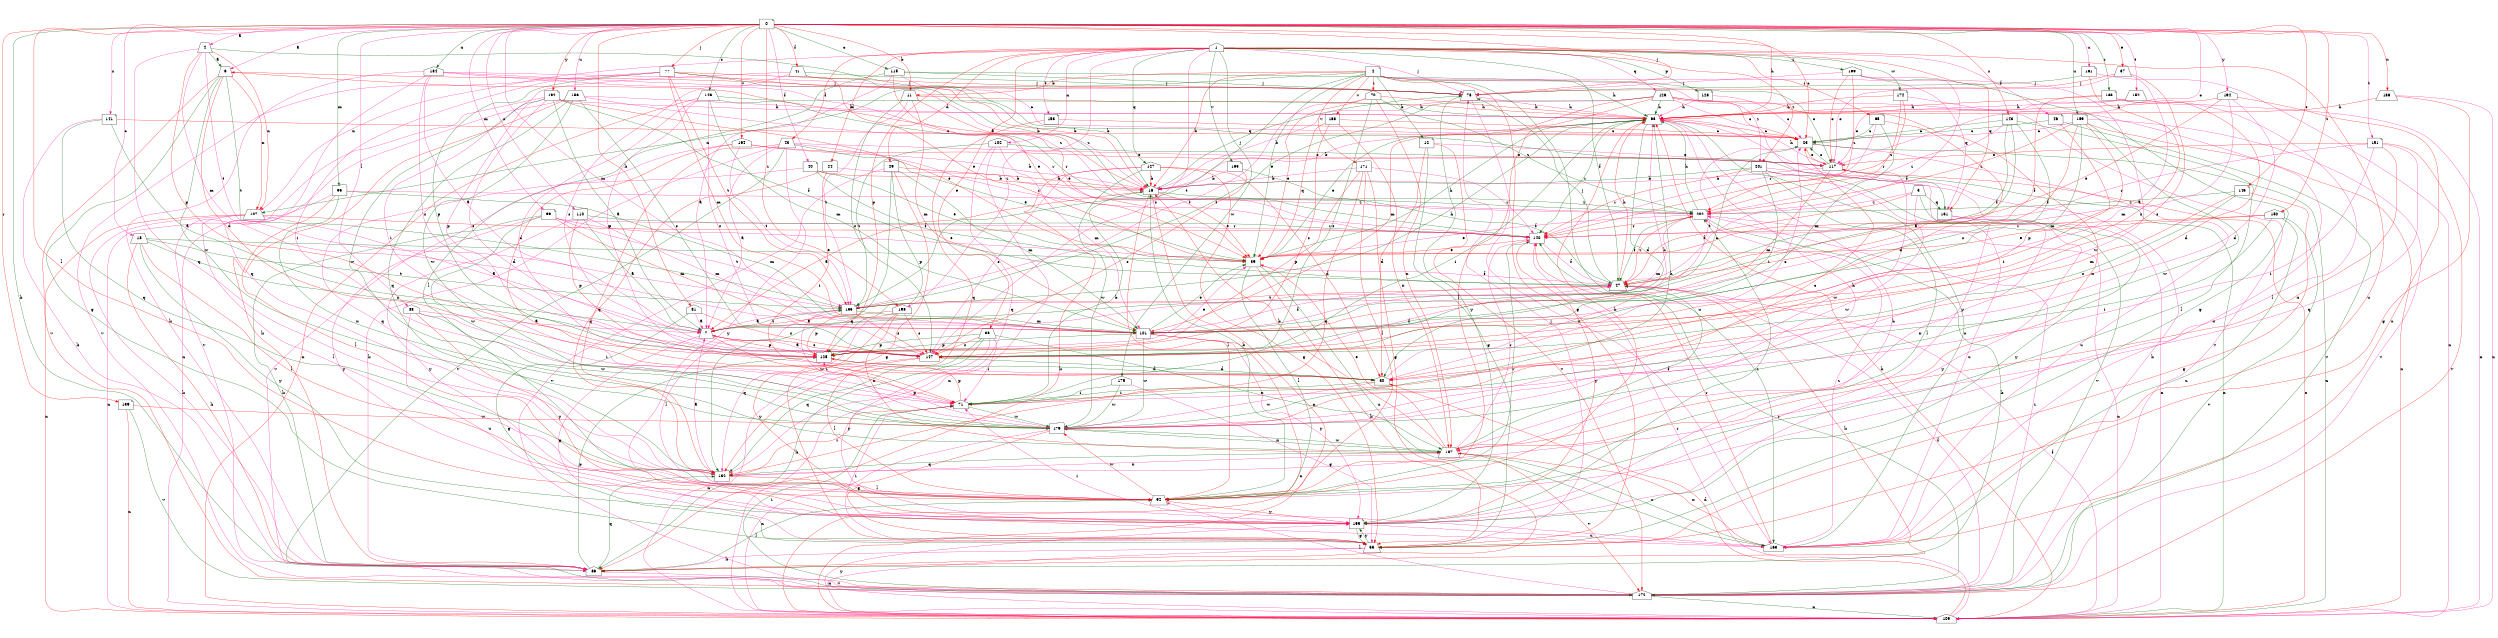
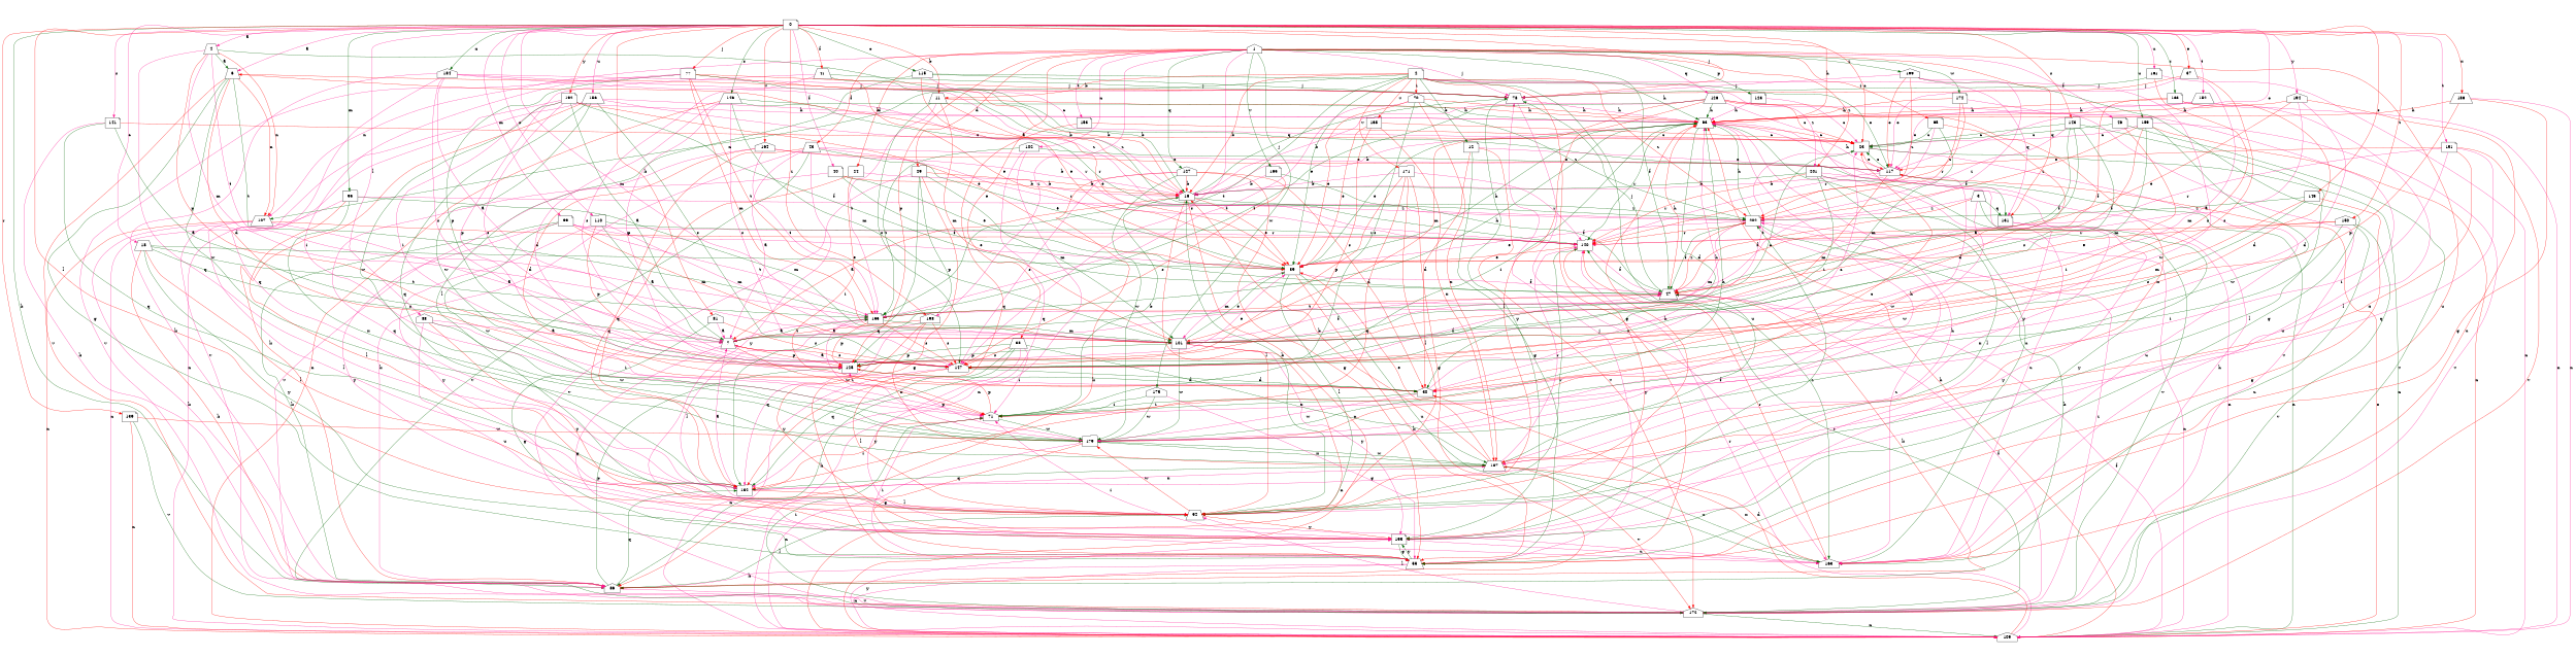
  strict digraph {
    node [shape=note]
    edge [color=deeppink]
    4 [shape=trapezium]
    0
    6 [shape=trapezium]
    11 [shape=trapezium]
    18 [shape=trapezium]
    23 [shape=folder]
    37 [shape=trapezium]
    40
    41 [shape=trapezium]
    63 [shape=trapezium]
    77
    78 [shape=trapezium]
    81 [shape=house]
    86 [shape=house]
    88 [shape=house]
    94 [shape=trapezium]
    95 [shape=folder]
    99
    101
    110 [shape=folder]
    115 [shape=house]
    117 [shape=house]
    133
    139
    141
    143 [shape=folder]
    145
    146 [shape=trapezium]
    150 [shape=house]
    151
    152 [shape=trapezium]
    156 [shape=trapezium]
    159
    161
    164 [shape=house]
    184 [shape=house]
    186 [shape=trapezium]
    192
    194 [shape=house]
    198 [shape=house]
    107 [shape=trapezium]
    125 [shape=folder]
    131
    155
    132 [shape=folder]
    55 [shape=trapezium]
    179 [shape=folder]
    30 [shape=house]
    172 [shape=house]
    147 [shape=house]
    39 [shape=folder]
    195
    163 [shape=house]
    109 [shape=house]
    7 [shape=trapezium]
    47 [shape=trapezium]
    16 [shape=house]
    71 [shape=house]
    140 [shape=folder]
    202
    187 [shape=trapezium]
    1 [shape=house]
    24 [shape=folder]
    29 [shape=folder]
    38 [shape=trapezium]
    43 [shape=trapezium]
    46
    65
    102 [shape=house]
    123
    126 [shape=trapezium]
    127 [shape=house]
    153
    165
    174
    175 [shape=house]
    199 [shape=house]
    201 [shape=folder]
    2
    12
    70 [shape=house]
    168 [shape=folder]
    171 [shape=folder]
    3 [shape=trapezium]
    4 -> 6 [color=darkgreen label=a]
    4 -> 101 [label=m]
    4 -> 107 [color=red label=n]
    4 -> 125 [color=red label=p]
    4 -> 131 [color=darkgreen label=q]
    4 -> 155 [label=t]
    4 -> 132 [label=q]
    0 -> 4 [label=a]
    0 -> 6 [label=a]
    0 -> 11 [color=red label=b]
    0 -> 18 [label=c]
    0 -> 23 [color=red label=c]
    0 -> 37 [color=red label=e]
    0 -> 40 [label=f]
    0 -> 41 [color=red label=f]
    0 -> 63 [color=red label=h]
    0 -> 77 [color=red label=j]
    0 -> 78 [color=red label=j]
    0 -> 81 [color=red label=k]
    0 -> 86 [color=darkgreen label=k]
    0 -> 88 [label=l]
    0 -> 94 [color=red label=l]
    0 -> 95 [color=darkgreen label=m]
    0 -> 99 [label=m]
    0 -> 101 [label=m]
    0 -> 110 [label=o]
    0 -> 115 [color=darkgreen label=o]
    0 -> 117 [label=o]
    0 -> 133 [color=darkgreen label=r]
    0 -> 139 [color=red label=r]
    0 -> 141 [label=s]
    0 -> 143 [color=red label=s]
    0 -> 145 [color=red label=s]
    0 -> 146 [color=darkgreen label=s]
    0 -> 150 [color=red label=t]
    0 -> 151 [label=t]
    0 -> 152 [label=t]
    0 -> 156 [label=u]
    0 -> 159 [color=darkgreen label=u]
    0 -> 161 [label=u]
    0 -> 164 [color=red label=v]
    0 -> 184 [color=darkgreen label=x]
    0 -> 186 [color=red label=x]
    0 -> 192 [color=red label=y]
    0 -> 194 [label=y]
    0 -> 198 [color=red label=z]
    6 -> 78 [color=red label=j]
    6 -> 107 [color=red label=n]
    6 -> 155 [color=darkgreen label=t]
    6 -> 55 [color=darkgreen label=g]
    6 -> 179 [color=darkgreen label=w]
    6 -> 30 [color=red label=d]
    6 -> 172 [color=red label=v]
    11 -> 63 [color=red label=h]
    11 -> 101 [color=red label=m]
    11 -> 155 [label=t]
    11 -> 147 [color=darkgreen label=s]
    11 -> 39 [color=red label=e]
    18 -> 86 [color=red label=k]
    18 -> 94 [color=red label=l]
    18 -> 155 [color=darkgreen label=t]
    18 -> 147 [color=darkgreen label=s]
    18 -> 39 [color=darkgreen label=e]
    18 -> 195 [color=darkgreen label=y]
    23 -> 117 [color=red label=o]
    23 -> 155 [label=t]
    23 -> 163 [label=u]
    23 -> 109 [color=darkgreen label=n]
    37 -> 78 [color=red label=j]
    37 -> 117 [label=o]
    37 -> 147 [color=red label=s]
    37 -> 7 [label=a]
    40 -> 132 [label=q]
    40 -> 39 [color=darkgreen label=e]
    40 -> 47 [color=darkgreen label=f]
    40 -> 16 [color=red label=b]
    41 -> 78 [color=darkgreen label=j]
    41 -> 147 [label=s]
    41 -> 39 [color=red label=e]
    41 -> 16 [color=darkgreen label=b]
    41 -> 71 [label=i]
    63 -> 23 [color=red label=c]
    63 -> 30 [color=darkgreen label=d]
    63 -> 39 [color=darkgreen label=e]
    63 -> 163 [color=darkgreen label=u]
    63 -> 16 [label=b]
    63 -> 71 [color=darkgreen label=i]
    63 -> 140 [color=darkgreen label=r]
    77 -> 78 [color=red label=j]
    77 -> 101 [color=red label=m]
    77 -> 125 [color=darkgreen label=p]
    77 -> 155 [color=red label=t]
    77 -> 172 [label=v]
    77 -> 16 [color=red label=b]
    77 -> 71 [label=i]
    77 -> 202 [color=darkgreen label=z]
    78 -> 63 [label=h]
    78 -> 195 [color=darkgreen label=y]
    78 -> 163 [label=u]
    81 -> 55 [color=darkgreen label=g]
    81 -> 147 [color=red label=s]
    81 -> 7 [label=a]
    86 -> 94 [color=darkgreen label=l]
    86 -> 125 [color=darkgreen label=p]
    86 -> 132 [color=darkgreen label=q]
    86 -> 172 [label=v]
    88 -> 179 [color=darkgreen label=w]
    88 -> 195 [color=red label=y]
    88 -> 163 [label=u]
    88 -> 7 [label=a]
    88 -> 71 [label=i]
    94 -> 63 [color=red label=h]
    94 -> 179 [color=red label=w]
    94 -> 195 [color=red label=y]
    94 -> 16 [color=darkgreen label=b]
    94 -> 140 [color=darkgreen label=r]
    95 -> 94 [color=red label=l]
    95 -> 101 [color=darkgreen label=m]
    95 -> 109 [label=n]
    95 -> 202 [label=z]
    95 -> 187 [color=darkgreen label=x]
    99 -> 86 [color=darkgreen label=k]
    99 -> 101 [color=red label=m]
    99 -> 155 [label=t]
    99 -> 179 [color=darkgreen label=w]
    99 -> 39 [label=e]
    99 -> 195 [label=y]
    99 -> 140 [label=r]
    101 -> 23 [color=darkgreen label=c]
    101 -> 125 [color=darkgreen label=p]
    101 -> 179 [color=darkgreen label=w]
    101 -> 39 [color=darkgreen label=e]
    101 -> 195 [label=y]
    101 -> 109 [color=red label=n]
    101 -> 47 [label=f]
    110 -> 101 [label=m]
    110 -> 125 [color=red label=p]
    110 -> 195 [label=y]
    110 -> 7 [color=darkgreen label=a]
    110 -> 140 [color=darkgreen label=r]
    115 -> 23 [label=c]
    115 -> 63 [color=darkgreen label=h]
    115 -> 78 [color=darkgreen label=j]
    115 -> 94 [color=darkgreen label=l]
    115 -> 39 [color=red label=e]
-   115 -> 7 [label=a]
    117 -> 23 [color=darkgreen label=c]
    117 -> 63 [label=h]
    117 -> 101 [color=red label=m]
    117 -> 179 [label=w]
    117 -> 109 [color=darkgreen label=n]
    117 -> 16 [label=b]
    133 -> 63 [color=red label=h]
    133 -> 94 [label=l]
    133 -> 30 [color=red label=d]
    133 -> 47 [color=red label=f]
    139 -> 179 [color=red label=w]
    139 -> 172 [color=darkgreen label=v]
    139 -> 109 [color=red label=n]
    141 -> 23 [color=red label=c]
    141 -> 86 [label=k]
    141 -> 132 [color=darkgreen label=q]
    141 -> 7 [color=darkgreen label=a]
    143 -> 23 [color=darkgreen label=c]
    143 -> 94 [color=darkgreen label=l]
    143 -> 147 [color=darkgreen label=s]
    143 -> 7 [color=darkgreen label=a]
    143 -> 47 [color=darkgreen label=f]
    143 -> 202 [label=z]
    145 -> 101 [color=red label=m]
    145 -> 55 [color=red label=g]
    145 -> 147 [color=darkgreen label=s]
    145 -> 202 [color=darkgreen label=z]
    146 -> 63 [color=darkgreen label=h]
    146 -> 101 [color=darkgreen label=m]
    146 -> 125 [label=p]
    146 -> 30 [label=d]
    146 -> 147 [label=s]
    146 -> 109 [color=red label=n]
    146 -> 140 [color=darkgreen label=r]
    150 -> 172 [color=darkgreen label=v]
    150 -> 39 [color=red label=e]
    150 -> 163 [color=darkgreen label=u]
    150 -> 71 [color=darkgreen label=i]
    150 -> 140 [color=red label=r]
    151 -> 117 [color=red label=o]
    151 -> 132 [label=q]
    151 -> 172 [color=red label=v]
    151 -> 71 [label=i]
    151 -> 140 [label=r]
    151 -> 187 [color=red label=x]
    152 -> 63 [label=h]
    152 -> 117 [label=o]
    152 -> 109 [label=n]
    156 -> 63 [label=h]
    156 -> 86 [color=red label=k]
    156 -> 132 [color=darkgreen label=q]
    156 -> 179 [color=darkgreen label=w]
    156 -> 147 [color=darkgreen label=s]
    156 -> 109 [label=n]
    156 -> 140 [label=r]
    159 -> 23 [label=c]
    159 -> 101 [color=darkgreen label=m]
-   159 -> 125 [color=red label=p]
+   186 -> 125 [color=red label=p]
    159 -> 179 [color=darkgreen label=w]
    159 -> 172 [label=v]
    159 -> 109 [color=red label=n]
    159 -> 47 [color=red label=f]
    159 -> 202 [color=red label=z]
    161 -> 78 [color=darkgreen label=j]
    161 -> 147 [color=red label=s]
    161 -> 109 [label=n]
    164 -> 117 [color=red label=o]
    164 -> 155 [label=t]
    164 -> 30 [color=red label=d]
    164 -> 172 [label=v]
    164 -> 16 [label=b]
    184 -> 78 [label=j]
    184 -> 86 [label=k]
    184 -> 132 [label=q]
    184 -> 147 [label=s]
    184 -> 7 [label=a]
    184 -> 16 [label=b]
    184 -> 202 [label=z]
    186 -> 63 [color=red label=h]
    186 -> 55 [color=red label=g]
    186 -> 109 [label=n]
    192 -> 63 [label=h]
    192 -> 125 [label=p]
    192 -> 179 [color=darkgreen label=w]
    192 -> 172 [label=v]
    192 -> 147 [label=s]
    192 -> 39 [color=red label=e]
    192 -> 7 [color=darkgreen label=a]
    192 -> 47 [color=darkgreen label=f]
    194 -> 63 [color=red label=h]
    194 -> 101 [label=m]
    194 -> 30 [label=d]
    194 -> 39 [color=red label=e]
    194 -> 163 [color=red label=u]
    198 -> 132 [label=q]
    198 -> 147 [color=red label=s]
    198 -> 195 [color=red label=y]
    198 -> 7 [color=red label=a]
    198 -> 187 [color=red label=x]
    107 -> 86 [label=k]
    107 -> 94 [label=l]
    107 -> 109 [color=red label=n]
    107 -> 7 [label=a]
    107 -> 140 [color=red label=r]
    125 -> 30 [color=darkgreen label=d]
    125 -> 39 [label=e]
    125 -> 7 [label=a]
    131 -> 195 [label=y]
    131 -> 187 [label=x]
    155 -> 63 [color=darkgreen label=h]
    155 -> 94 [label=l]
    155 -> 101 [color=darkgreen label=m]
    155 -> 125 [color=red label=p]
    155 -> 179 [label=w]
    155 -> 147 [color=red label=s]
    155 -> 7 [label=a]
    132 -> 94 [color=red label=l]
    132 -> 7 [label=a]
    132 -> 71 [color=red label=i]
    132 -> 187 [label=x]
    55 -> 78 [label=j]
    55 -> 86 [label=k]
    55 -> 195 [color=darkgreen label=y]
    55 -> 109 [label=n]
    55 -> 71 [label=i]
    179 -> 23 [color=red label=c]
    179 -> 63 [color=darkgreen label=h]
    179 -> 125 [label=p]
    179 -> 55 [color=red label=g]
    179 -> 109 [label=n]
    179 -> 187 [color=darkgreen label=x]
    30 -> 23 [label=c]
    30 -> 63 [label=h]
    30 -> 179 [label=w]
    30 -> 71 [color=darkgreen label=i]
    172 -> 63 [label=h]
    172 -> 94 [label=l]
    172 -> 109 [color=darkgreen label=n]
    172 -> 47 [label=f]
    172 -> 71 [color=darkgreen label=i]
    172 -> 140 [color=darkgreen label=r]
    172 -> 202 [label=z]
    147 -> 94 [color=red label=l]
    147 -> 30 [color=darkgreen label=d]
    147 -> 109 [label=n]
    147 -> 47 [label=f]
    39 -> 63 [color=darkgreen label=h]
    39 -> 86 [color=red label=k]
    39 -> 94 [color=darkgreen label=l]
-   102 -> 101 [label=m]
+   39 -> 101 [label=m]
    39 -> 163 [color=darkgreen label=u]
    39 -> 47 [label=f]
    195 -> 63 [label=h]
    195 -> 55 [color=darkgreen label=g]
    195 -> 163 [label=u]
    195 -> 202 [color=darkgreen label=z]
    163 -> 71 [label=i]
    163 -> 140 [color=red label=r]
    163 -> 202 [label=z]
    163 -> 187 [color=red label=x]
    109 -> 63 [color=red label=h]
    109 -> 117 [color=red label=o]
    109 -> 30 [color=red label=d]
    109 -> 195 [label=y]
    109 -> 47 [label=f]
    109 -> 140 [label=r]
    7 -> 125 [color=red label=p]
    7 -> 155 [color=darkgreen label=t]
    7 -> 55 [label=g]
    7 -> 147 [color=red label=s]
    7 -> 71 [color=red label=i]
    47 -> 63 [color=red label=h]
    47 -> 78 [color=darkgreen label=j]
    47 -> 86 [color=red label=k]
    47 -> 155 [color=red label=t]
    47 -> 202 [color=red label=z]
    16 -> 6 [color=red label=a]
    16 -> 78 [color=darkgreen label=j]
    16 -> 94 [color=red label=l]
    16 -> 39 [color=red label=e]
    16 -> 109 [color=red label=n]
    16 -> 7 [color=red label=a]
    16 -> 202 [color=darkgreen label=z]
    71 -> 125 [color=red label=p]
    71 -> 179 [color=darkgreen label=w]
    71 -> 16 [color=darkgreen label=b]
    140 -> 39 [color=red label=e]
    140 -> 195 [color=red label=y]
    140 -> 47 [label=f]
    202 -> 63 [color=darkgreen label=h]
    202 -> 86 [color=darkgreen label=k]
    202 -> 101 [label=m]
    202 -> 39 [label=e]
    202 -> 109 [label=n]
    202 -> 47 [color=darkgreen label=f]
    202 -> 140 [color=red label=r]
    187 -> 63 [label=h]
    187 -> 132 [color=darkgreen label=q]
    187 -> 179 [color=darkgreen label=w]
    187 -> 172 [color=red label=v]
    187 -> 39 [color=red label=e]
    187 -> 163 [color=darkgreen label=u]
    187 -> 47 [color=darkgreen label=f]
    187 -> 16 [color=red label=b]
    187 -> 140 [label=r]
    1 -> 78 [label=j]
    1 -> 198 [label=z]
    1 -> 107 [label=n]
    1 -> 125 [color=red label=p]
    1 -> 131 [color=red label=q]
    1 -> 147 [label=s]
    1 -> 163 [color=red label=u]
    1 -> 47 [color=darkgreen label=f]
    1 -> 24 [color=red label=d]
    1 -> 29 [color=red label=d]
    1 -> 38 [color=red label=e]
    1 -> 43 [color=red label=f]
    1 -> 46 [label=f]
    1 -> 65 [color=red label=i]
    1 -> 102 [label=n]
    1 -> 123 [color=darkgreen label=p]
    1 -> 126 [label=q]
    1 -> 127 [color=darkgreen label=q]
    1 -> 153 [label=t]
    1 -> 165 [color=darkgreen label=v]
    1 -> 174 [color=darkgreen label=w]
    1 -> 175 [color=darkgreen label=w]
    1 -> 199 [color=darkgreen label=z]
    1 -> 201 [color=red label=z]
    24 -> 132 [color=red label=q]
    24 -> 16 [label=b]
    24 -> 71 [color=red label=i]
    29 -> 101 [color=darkgreen label=m]
    29 -> 125 [color=darkgreen label=p]
    29 -> 132 [color=darkgreen label=q]
    29 -> 55 [color=red label=g]
    29 -> 172 [label=v]
    29 -> 16 [color=red label=b]
    38 -> 86 [color=darkgreen label=k]
    38 -> 125 [color=darkgreen label=p]
    38 -> 132 [color=darkgreen label=q]
    38 -> 147 [color=red label=s]
    38 -> 195 [label=y]
    38 -> 71 [label=i]
    38 -> 187 [color=darkgreen label=x]
    43 -> 86 [label=k]
    43 -> 117 [label=o]
    43 -> 132 [color=red label=q]
    43 -> 172 [color=darkgreen label=v]
    43 -> 39 [color=darkgreen label=e]
    43 -> 195 [label=y]
    43 -> 7 [label=a]
    43 -> 140 [label=r]
    46 -> 23 [color=darkgreen label=c]
    46 -> 172 [color=darkgreen label=v]
    46 -> 71 [color=red label=i]
    65 -> 23 [color=darkgreen label=c]
    65 -> 101 [color=darkgreen label=m]
    65 -> 30 [color=red label=d]
    65 -> 140 [label=r]
    102 -> 117 [color=darkgreen label=o]
    102 -> 155 [color=darkgreen label=t]
    102 -> 132 [label=q]
    102 -> 109 [label=n]
    123 -> 23 [label=c]
    123 -> 63 [label=h]
    126 -> 23 [color=red label=c]
    126 -> 63 [color=darkgreen label=h]
    126 -> 94 [color=red label=l]
    126 -> 101 [color=red label=m]
    126 -> 155 [color=darkgreen label=t]
    126 -> 172 [label=v]
    126 -> 195 [label=y]
    126 -> 16 [label=b]
    126 -> 187 [color=red label=x]
    127 -> 86 [color=red label=k]
    127 -> 55 [color=red label=g]
    127 -> 179 [color=darkgreen label=w]
    127 -> 30 [color=red label=d]
    127 -> 147 [label=s]
    127 -> 16 [color=red label=b]
    153 -> 23 [color=red label=c]
    153 -> 132 [color=red label=q]
    165 -> 147 [color=red label=s]
    165 -> 47 [color=darkgreen label=f]
    165 -> 16 [label=b]
    174 -> 63 [color=red label=h]
    174 -> 163 [label=u]
    174 -> 140 [color=red label=r]
    174 -> 202 [color=red label=z]
    175 -> 55 [label=g]
    175 -> 179 [color=darkgreen label=w]
    175 -> 71 [color=darkgreen label=i]
    199 -> 78 [label=j]
    199 -> 117 [color=red label=o]
    199 -> 55 [color=darkgreen label=g]
    199 -> 179 [label=w]
    199 -> 47 [label=f]
    199 -> 202 [color=red label=z]
    201 -> 94 [color=darkgreen label=l]
    201 -> 125 [color=darkgreen label=i]
    201 -> 172 [color=darkgreen label=v]
    201 -> 163 [label=u]
    201 -> 109 [label=n]
    201 -> 16 [color=darkgreen label=b]
    201 -> 140 [color=red label=r]
    2 -> 11 [color=red label=b]
    2 -> 117 [color=darkgreen label=o]
    2 -> 107 [color=darkgreen label=n]
    2 -> 131 [label=q]
    2 -> 155 [color=darkgreen label=t]
    2 -> 55 [color=red label=g]
    2 -> 39 [color=darkgreen label=e]
    2 -> 163 [color=darkgreen label=u]
    2 -> 16 [color=red label=b]
+   2 -> 202 [color=red label=z]
    2 -> 201 [label=z]
    2 -> 12 [color=darkgreen label=b]
    2 -> 70 [color=red label=i]
    2 -> 168 [color=red label=v]
    2 -> 171 [color=red label=v]
    12 -> 117 [label=o]
    12 -> 55 [color=darkgreen label=g]
    12 -> 30 [color=red label=d]
    12 -> 172 [color=red label=v]
    70 -> 63 [color=red label=h]
    70 -> 155 [label=t]
    70 -> 147 [color=darkgreen label=s]
    70 -> 39 [color=red label=e]
    70 -> 202 [color=darkgreen label=z]
    70 -> 187 [color=red label=x]
    168 -> 23 [color=red label=c]
    168 -> 147 [color=red label=s]
-   168 -> 39 [color=red label=q]
+   168 -> 39 [color=red label=e]
    168 -> 187 [color=red label=x]
    171 -> 94 [color=red label=l]
    171 -> 125 [color=red label=p]
    171 -> 132 [color=red label=q]
    171 -> 55 [color=red label=g]
    171 -> 16 [label=b]
    171 -> 140 [label=r]
    3 -> 131 [color=darkgreen label=q]
    3 -> 179 [label=w]
    3 -> 195 [color=darkgreen label=y]
    3 -> 47 [color=red label=f]
    3 -> 202 [label=z]
  }
